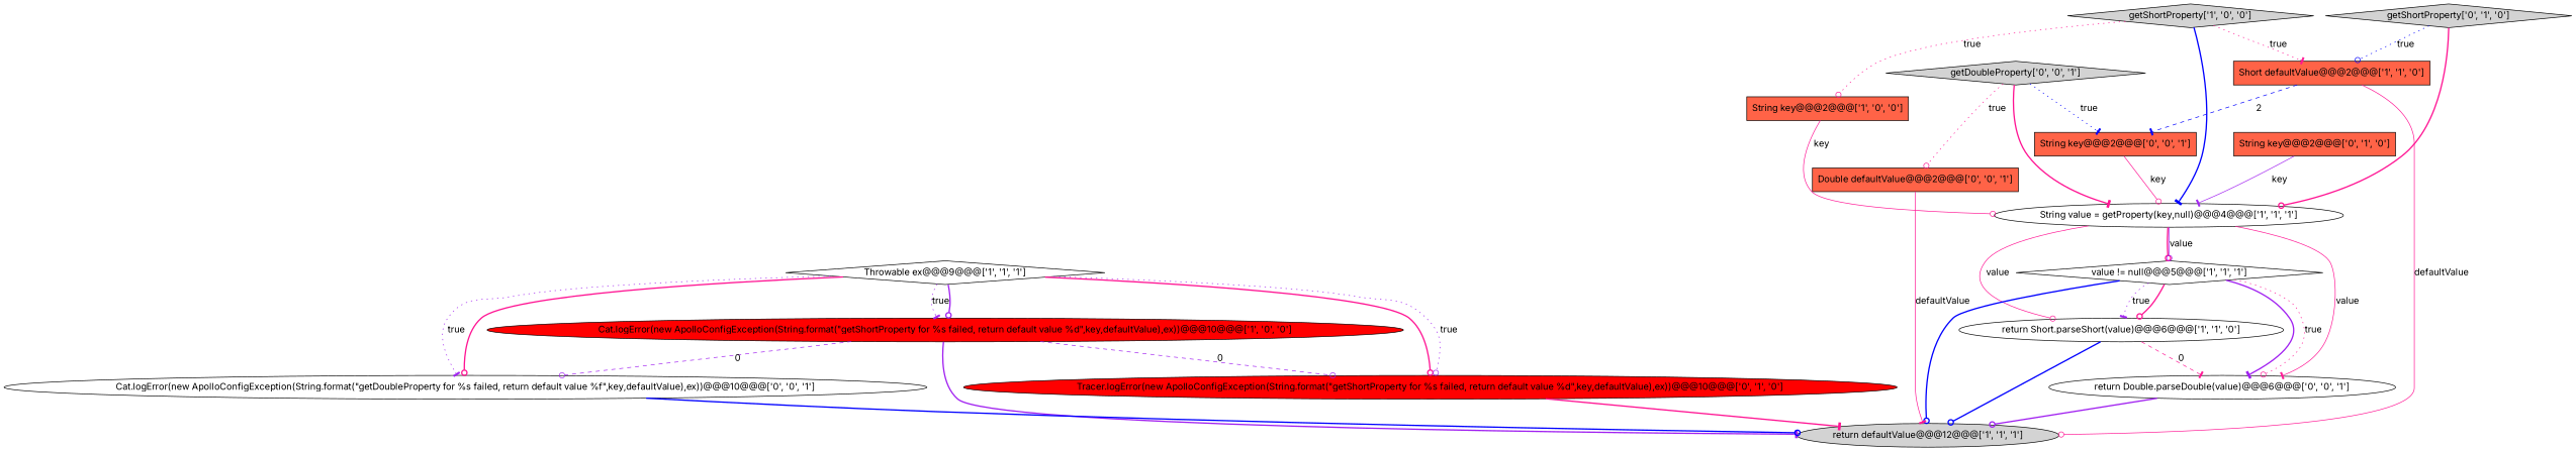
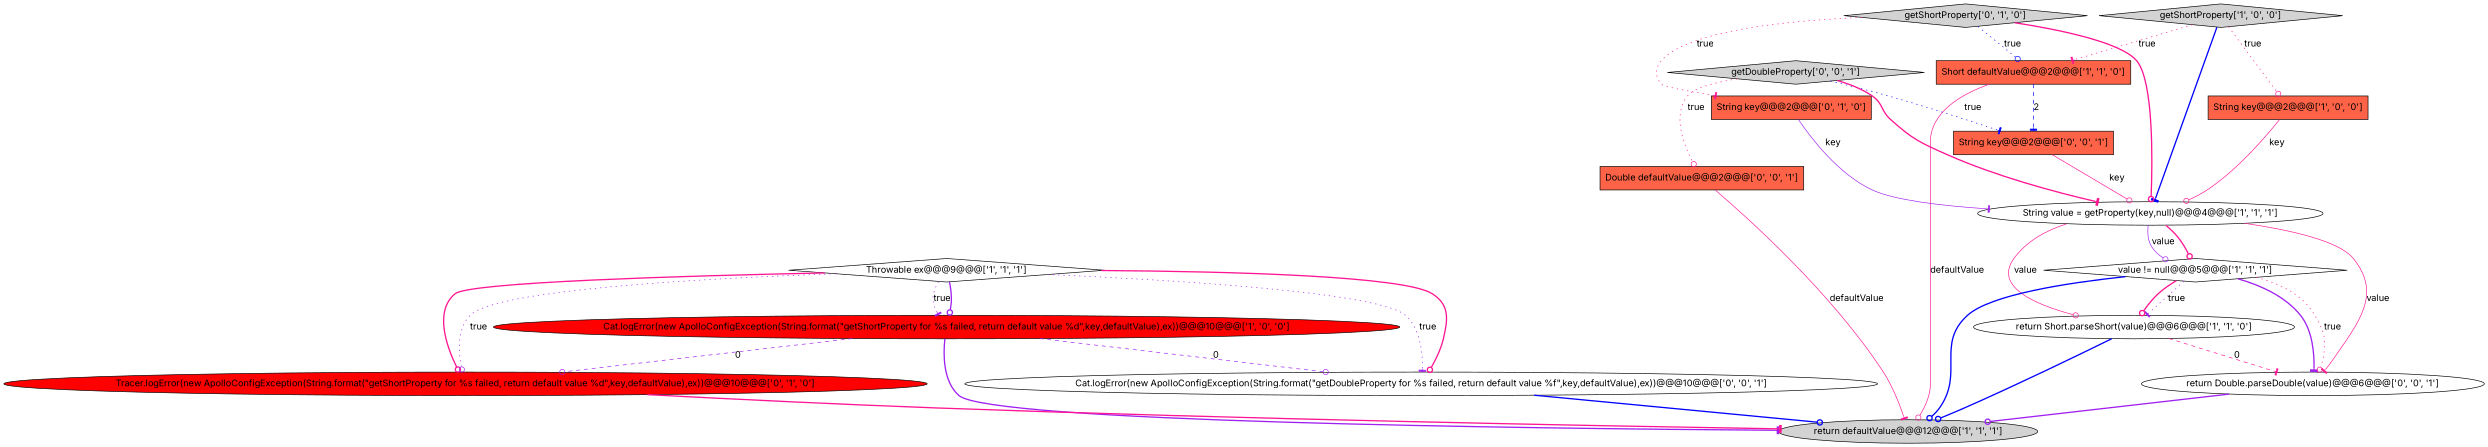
  digraph {
    fontname=Inter
    node [fillcolor=white fontname=Inter shape=ellipse style=filled]
    edge [arrowhead=odot color=deeppink fontname=Inter style=bold]
    n1 [fillcolor=tomato label="Short defaultValue@@@2@@@['1', '1', '0']" shape=box]
    n2 [fillcolor=tomato label="String key@@@2@@@['0', '0', '1']" shape=box]
    n3 [fillcolor=lightgray label="return defaultValue@@@12@@@['1', '1', '1']"]
    n4 [label="String value = getProperty(key,null)@@@4@@@['1', '1', '1']"]
    n5 [label="return Short.parseShort(value)@@@6@@@['1', '1', '0']"]
    n6 [label="return Double.parseDouble(value)@@@6@@@['0', '0', '1']"]
    n7 [label="value != null@@@5@@@['1', '1', '1']" shape=diamond]
    n8 [fillcolor=red label="Cat.logError(new ApolloConfigException(String.format(\"getShortProperty for %s failed, return default value %d\",key,defaultValue),ex))@@@10@@@['1', '0', '0']"]
    n9 [label="Cat.logError(new ApolloConfigException(String.format(\"getDoubleProperty for %s failed, return default value %f\",key,defaultValue),ex))@@@10@@@['0', '0', '1']"]
    n10 [fillcolor=red label="Tracer.logError(new ApolloConfigException(String.format(\"getShortProperty for %s failed, return default value %d\",key,defaultValue),ex))@@@10@@@['0', '1', '0']"]
    n11 [fillcolor=tomato label="String key@@@2@@@['0', '1', '0']" shape=box]
    n12 [fillcolor=tomato label="Double defaultValue@@@2@@@['0', '0', '1']" shape=box]
    n13 [fillcolor=lightgray label="getShortProperty['1', '0', '0']" shape=diamond]
    n14 [fillcolor=tomato label="String key@@@2@@@['1', '0', '0']" shape=box]
    n15 [label="Throwable ex@@@9@@@['1', '1', '1']" shape=diamond]
    n16 [fillcolor=lightgray label="getShortProperty['0', '1', '0']" shape=diamond]
    n17 [fillcolor=lightgray label="getDoubleProperty['0', '0', '1']" shape=diamond]
    n1 -> n2 [arrowhead=tee color=blue label=2 style=dashed]
    n1 -> n3 [label=defaultValue style=solid]
    n2 -> n4 [label=key style=solid]
    n4 -> n5 [label=value style=solid]
    n4 -> n6 [arrowhead=tee label=value style=solid]
    n4 -> n7
    n4 -> n7 [color=purple label=value style=solid]
    n5 -> n3 [color=blue]
    n5 -> n6 [arrowhead=tee label=0 style=dashed]
    n6 -> n3 [color=purple]
    n7 -> n3 [color=blue]
    n7 -> n5 [arrowhead=tee color=purple label=true style=dotted]
    n7 -> n5
    n7 -> n6 [arrowhead=tee color=purple]
    n7 -> n6 [label=true style=dotted]
    n8 -> n3 [arrowhead=tee color=purple]
    n8 -> n9 [color=purple label=0 style=dashed]
    n8 -> n10 [color=purple label=0 style=dashed]
    n9 -> n3 [color=blue]
    n10 -> n3 [arrowhead=tee]
    n11 -> n4 [arrowhead=tee color=purple label=key style=solid]
    n12 -> n3 [arrowhead=tee label=defaultValue style=solid]
    n13 -> n1 [arrowhead=tee label=true style=dotted]
    n13 -> n4 [arrowhead=tee color=blue]
    n13 -> n14 [label=true style=dotted]
    n14 -> n4 [label=key style=solid]
    n15 -> n8 [arrowhead=tee color=purple label=true style=dotted]
    n15 -> n8 [color=purple]
    n15 -> n9
    n15 -> n9 [arrowhead=tee color=purple label=true style=dotted]
    n15 -> n10
    n15 -> n10 [color=purple label=true style=dotted]
    n16 -> n1 [color=blue label=true style=dotted]
    n16 -> n4
+   n16 -> n11 [arrowhead=tee label=true style=dotted]
    n17 -> n2 [arrowhead=tee color=blue label=true style=dotted]
    n17 -> n4 [arrowhead=tee]
    n17 -> n12 [label=true style=dotted]
  }
